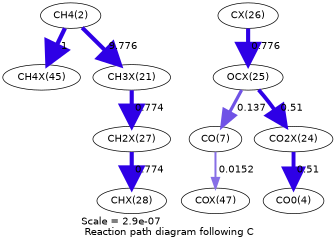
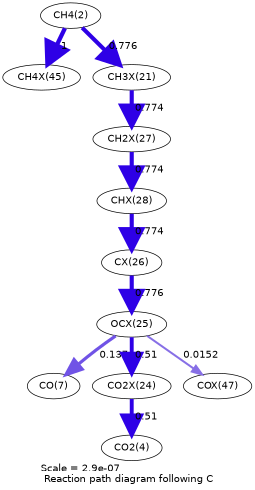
  digraph {
    fontname=Helvetica
    label="Scale = 2.9e-07\l Reaction path diagram following C"
    node [fontname=Helvetica]
    edge [arrowsize=2.9 color="0.7, 1.28, 0.9" fontname=Helvetica penwidth=5.81]
    n1 [label="CH4(2)"]
    n2 [label="CH4X(45)"]
    n3 [label="CH3X(21)"]
    n4 [label="CH2X(27)"]
    n5 [label="CHX(28)"]
    n6 [label="CX(26)"]
    n7 [label="OCX(25)"]
    n8 [label="CO(7)"]
    n9 [label="CO2X(24)"]
    n10 [label="COX(47)"]
-   n11 [label="CO0(4)"]
+   n11 [label="CO2(4)"]
    n1 -> n2 [arrowsize=3 color="0.7, 1.5, 0.9" label=" 1" penwidth=6]
-   n1 -> n3 [label=" 9.776"]
+   n1 -> n3 [label=" 0.776"]
    n3 -> n4 [label=" 0.774"]
    n4 -> n5 [color="0.7, 1.27, 0.9" label=" 0.774"]
+   n5 -> n6 [color="0.7, 1.27, 0.9" label=" 0.774"]
    n6 -> n7 [label=" 0.776"]
    n7 -> n8 [arrowsize=2.25 color="0.7, 0.637, 0.9" label=" 0.137" penwidth=4.5]
    n7 -> n9 [arrowsize=2.75 color="0.7, 1.01, 0.9" label=" 0.51" penwidth=5.49]
-   n8 -> n10 [arrowsize=1.42 color="0.7, 0.515, 0.9" label=" 0.0152" penwidth=2.84]
+   n7 -> n10 [arrowsize=1.42 color="0.7, 0.515, 0.9" label=" 0.0152" penwidth=2.84]
    n9 -> n11 [arrowsize=2.75 color="0.7, 1.01, 0.9" label=" 0.51" penwidth=5.49]
  }
